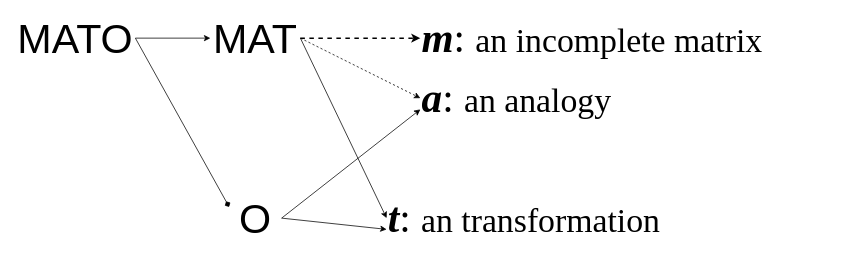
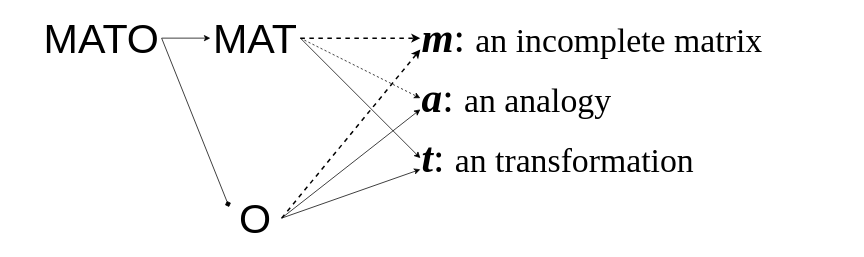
  <mxCell id="0" />
  <mxCell id="1" parent="0" />
  <mxCell id="2" value="&lt;font style=&quot;font-size: 55px&quot; face=&quot;Times New Roman&quot;&gt;&lt;i&gt;&lt;b&gt;a&lt;/b&gt;&lt;/i&gt;: &lt;/font&gt;&lt;font style=&quot;font-size: 45px&quot; face=&quot;Times New Roman&quot;&gt;an analogy&lt;/font&gt;" style="text;html=1;strokeColor=none;fillColor=none;align=left;verticalAlign=middle;whiteSpace=wrap;rounded=1;" parent="1" vertex="1"><mxGeometry x="560" y="100" width="310" height="60" as="geometry" /></mxCell>
- <mxCell id="3" value="&lt;font style=&quot;font-size: 55px&quot; face=&quot;Times New Roman&quot;&gt;&lt;i&gt;&lt;b&gt;t&lt;/b&gt;&lt;/i&gt;: &lt;/font&gt;&lt;font style=&quot;font-size: 45px&quot; face=&quot;Times New Roman&quot;&gt;an transformation&lt;/font&gt;" style="text;html=1;strokeColor=none;fillColor=none;align=left;verticalAlign=middle;whiteSpace=wrap;rounded=1;" parent="1" vertex="1"><mxGeometry x="515" y="260" width="440" height="60" as="geometry" /></mxCell>
+ <mxCell id="3" value="&lt;font style=&quot;font-size: 55px&quot; face=&quot;Times New Roman&quot;&gt;&lt;i&gt;&lt;b&gt;t&lt;/b&gt;&lt;/i&gt;: &lt;/font&gt;&lt;font style=&quot;font-size: 45px&quot; face=&quot;Times New Roman&quot;&gt;an transformation&lt;/font&gt;" style="text;html=1;strokeColor=none;fillColor=none;align=left;verticalAlign=middle;whiteSpace=wrap;rounded=1;" parent="1" vertex="1"><mxGeometry x="560" y="180" width="440" height="60" as="geometry" /></mxCell>
  <mxCell id="4" value="&lt;font style=&quot;font-size: 55px&quot; face=&quot;Times New Roman&quot;&gt;&lt;b&gt;&lt;i&gt;m&lt;/i&gt;&lt;/b&gt;: &lt;/font&gt;&lt;font style=&quot;font-size: 45px&quot; face=&quot;Times New Roman&quot;&gt;an incomplete matrix&lt;/font&gt;&lt;font style=&quot;font-size: 55px&quot; face=&quot;Times New Roman&quot;&gt;&amp;nbsp;&lt;/font&gt;" style="text;html=1;strokeColor=none;fillColor=none;align=left;verticalAlign=middle;whiteSpace=wrap;rounded=1;" parent="1" vertex="1"><mxGeometry x="560" y="20" width="570" height="60" as="geometry" /></mxCell>
- <mxCell id="5" value="&lt;font style=&quot;font-size: 55px&quot;&gt;MATO&lt;/font&gt;" style="text;html=1;strokeColor=none;fillColor=none;align=center;verticalAlign=middle;whiteSpace=wrap;rounded=1;" vertex="1" parent="1"><mxGeometry x="20" y="20" width="160" height="60" as="geometry" /></mxCell>
+ <mxCell id="5" value="&lt;font style=&quot;font-size: 55px&quot;&gt;MATO&lt;/font&gt;" style="text;html=1;strokeColor=none;fillColor=none;align=center;verticalAlign=middle;whiteSpace=wrap;rounded=1;" vertex="1" parent="1"><mxGeometry x="55" y="20" width="160" height="60" as="geometry" /></mxCell>
  <mxCell id="6" value="&lt;font style=&quot;font-size: 55px&quot;&gt;MAT&lt;/font&gt;" style="text;html=1;strokeColor=none;fillColor=none;align=center;verticalAlign=middle;whiteSpace=wrap;rounded=1;" vertex="1" parent="1"><mxGeometry x="280" y="20" width="120" height="60" as="geometry" /></mxCell>
  <mxCell id="7" value="&lt;font style=&quot;font-size: 55px&quot;&gt;O&lt;/font&gt;" style="text;html=1;strokeColor=none;fillColor=none;align=center;verticalAlign=middle;whiteSpace=wrap;rounded=1;" vertex="1" parent="1"><mxGeometry x="305" y="260" width="70" height="60" as="geometry" /></mxCell>
  <mxCell id="8" value="" style="endArrow=diamond;html=1;entryX=0;entryY=0.25;entryDx=0;entryDy=0;exitX=1;exitY=0.5;exitDx=0;exitDy=0;" edge="1" parent="1" source="5" target="7"><mxGeometry width="50" height="50" relative="1" as="geometry"><mxPoint x="70" y="390" as="sourcePoint" /><mxPoint x="130" y="310" as="targetPoint" /></mxGeometry></mxCell>
  <mxCell id="9" value="" style="endArrow=classic;html=1;entryX=0;entryY=0.5;entryDx=0;entryDy=0;exitX=1;exitY=0.5;exitDx=0;exitDy=0;dashed=1;strokeWidth=2;" edge="1" parent="1" source="6" target="4"><mxGeometry width="50" height="50" relative="1" as="geometry"><mxPoint x="80" y="400" as="sourcePoint" /><mxPoint x="140" y="320" as="targetPoint" /></mxGeometry></mxCell>
  <mxCell id="10" value="" style="endArrow=classic;html=1;entryX=0;entryY=0.5;entryDx=0;entryDy=0;exitX=1;exitY=0.5;exitDx=0;exitDy=0;" edge="1" parent="1" source="6" target="3"><mxGeometry width="50" height="50" relative="1" as="geometry"><mxPoint x="90" y="410" as="sourcePoint" /><mxPoint x="150" y="330" as="targetPoint" /></mxGeometry></mxCell>
  <mxCell id="11" value="" style="endArrow=classic;html=1;entryX=0;entryY=0.5;entryDx=0;entryDy=0;exitX=1;exitY=0.5;exitDx=0;exitDy=0;dashed=1;" edge="1" parent="1" source="6" target="2"><mxGeometry width="50" height="50" relative="1" as="geometry"><mxPoint x="100" y="420" as="sourcePoint" /><mxPoint x="160" y="340" as="targetPoint" /></mxGeometry></mxCell>
  <mxCell id="12" value="" style="endArrow=classic;html=1;entryX=0;entryY=0.75;entryDx=0;entryDy=0;exitX=1;exitY=0.5;exitDx=0;exitDy=0;" edge="1" parent="1" source="7" target="3"><mxGeometry width="50" height="50" relative="1" as="geometry"><mxPoint x="90" y="410" as="sourcePoint" /><mxPoint x="150" y="330" as="targetPoint" /></mxGeometry></mxCell>
  <mxCell id="13" value="" style="endArrow=classic;html=1;entryX=0;entryY=0.75;entryDx=0;entryDy=0;exitX=1;exitY=0.5;exitDx=0;exitDy=0;" edge="1" parent="1" source="7" target="2"><mxGeometry width="50" height="50" relative="1" as="geometry"><mxPoint x="100" y="420" as="sourcePoint" /><mxPoint x="160" y="340" as="targetPoint" /></mxGeometry></mxCell>
+ <mxCell id="14" value="" style="endArrow=classic;html=1;entryX=0;entryY=0.75;entryDx=0;entryDy=0;exitX=1;exitY=0.5;exitDx=0;exitDy=0;strokeWidth=2;dashed=1;" edge="1" parent="1" source="7" target="4"><mxGeometry width="50" height="50" relative="1" as="geometry"><mxPoint x="110" y="430" as="sourcePoint" /><mxPoint x="170" y="350" as="targetPoint" /></mxGeometry></mxCell>
  <mxCell id="15" value="" style="endArrow=classic;html=1;entryX=0;entryY=0.5;entryDx=0;entryDy=0;exitX=1;exitY=0.5;exitDx=0;exitDy=0;" edge="1" parent="1" source="5" target="6"><mxGeometry width="50" height="50" relative="1" as="geometry"><mxPoint x="80" y="400" as="sourcePoint" /><mxPoint x="140" y="320" as="targetPoint" /></mxGeometry></mxCell>
